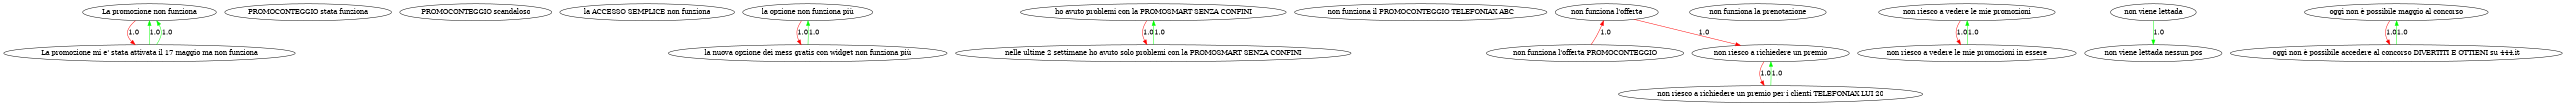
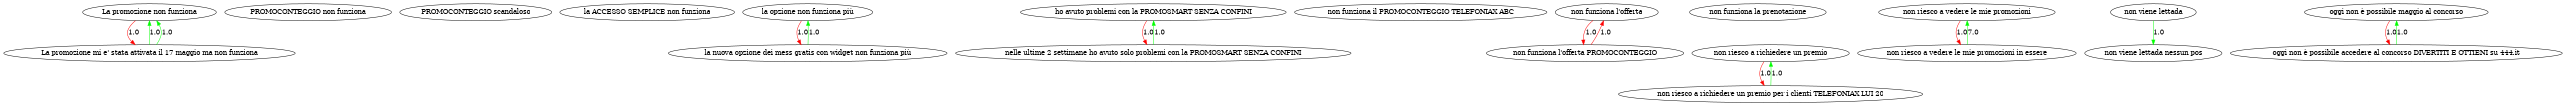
  digraph {
    edge [color=red]
    "La promozione non funziona"
    "La promozione mi e' stata attivata il 17 maggio ma non funziona"
-   "PROMOCONTEGGIO non funziona" [label="PROMOCONTEGGIO stata funziona"]
+   "PROMOCONTEGGIO non funziona"
    "PROMOCONTEGGIO scandaloso"
    "la ACCESSO SEMPLICE non funziona"
    "la opzione non funziona più"
    "la nuova opzione dei mess gratis con widget non funziona più"
    "ho avuto problemi con la PROMOSMART SENZA CONFINI"
    "nelle ultime 2 settimane ho avuto solo problemi con la PROMOSMART SENZA CONFINI"
    "non funziona il PROMOCONTEGGIO TELEFONIAX ABC"
    "non funziona l'offerta"
    "non funziona l'offerta PROMOCONTEGGIO"
    "non funziona la prenotazione"
    "non riesco a richiedere un premio"
    "non riesco a richiedere un premio per i clienti TELEFONIAX LUI 20"
    "non riesco a vedere le mie promozioni"
    "non riesco a vedere le mie promozioni in essere"
    "non viene lettada"
    "non viene lettada nessun pos"
    n20 [label="oggi non è possibile maggio al concorso"]
    "oggi non è possibile accedere al concorso DIVERTITI E OTTIENI su 444.it"
    "La promozione non funziona" -> "La promozione mi e' stata attivata il 17 maggio ma non funziona" [label=1.0]
    "La promozione mi e' stata attivata il 17 maggio ma non funziona" -> "La promozione non funziona" [color=green label=1.0]
    "La promozione mi e' stata attivata il 17 maggio ma non funziona" -> "La promozione non funziona" [color=green label=1.0]
    "la opzione non funziona più" -> "la nuova opzione dei mess gratis con widget non funziona più" [label=1.0]
    "la nuova opzione dei mess gratis con widget non funziona più" -> "la opzione non funziona più" [color=green label=1.0]
    "ho avuto problemi con la PROMOSMART SENZA CONFINI" -> "nelle ultime 2 settimane ho avuto solo problemi con la PROMOSMART SENZA CONFINI" [label=1.0]
    "nelle ultime 2 settimane ho avuto solo problemi con la PROMOSMART SENZA CONFINI" -> "ho avuto problemi con la PROMOSMART SENZA CONFINI" [color=green label=1.0]
-   "non funziona l'offerta" -> "non riesco a richiedere un premio" [label=1.0]
+   "non funziona l'offerta" -> "non funziona l'offerta PROMOCONTEGGIO" [label=1.0]
    "non funziona l'offerta PROMOCONTEGGIO" -> "non funziona l'offerta" [label=1.0]
    "non riesco a richiedere un premio" -> "non riesco a richiedere un premio per i clienti TELEFONIAX LUI 20" [label=1.0]
    "non riesco a richiedere un premio per i clienti TELEFONIAX LUI 20" -> "non riesco a richiedere un premio" [color=green label=1.0]
    "non riesco a vedere le mie promozioni" -> "non riesco a vedere le mie promozioni in essere" [label=1.0]
-   "non riesco a vedere le mie promozioni in essere" -> "non riesco a vedere le mie promozioni" [color=green label=1.0]
+   "non riesco a vedere le mie promozioni in essere" -> "non riesco a vedere le mie promozioni" [color=green label=7.0]
    "non viene lettada" -> "non viene lettada nessun pos" [color=green label=1.0]
    n20 -> "oggi non è possibile accedere al concorso DIVERTITI E OTTIENI su 444.it" [label=1.0]
    "oggi non è possibile accedere al concorso DIVERTITI E OTTIENI su 444.it" -> n20 [color=green label=1.0]
  }
